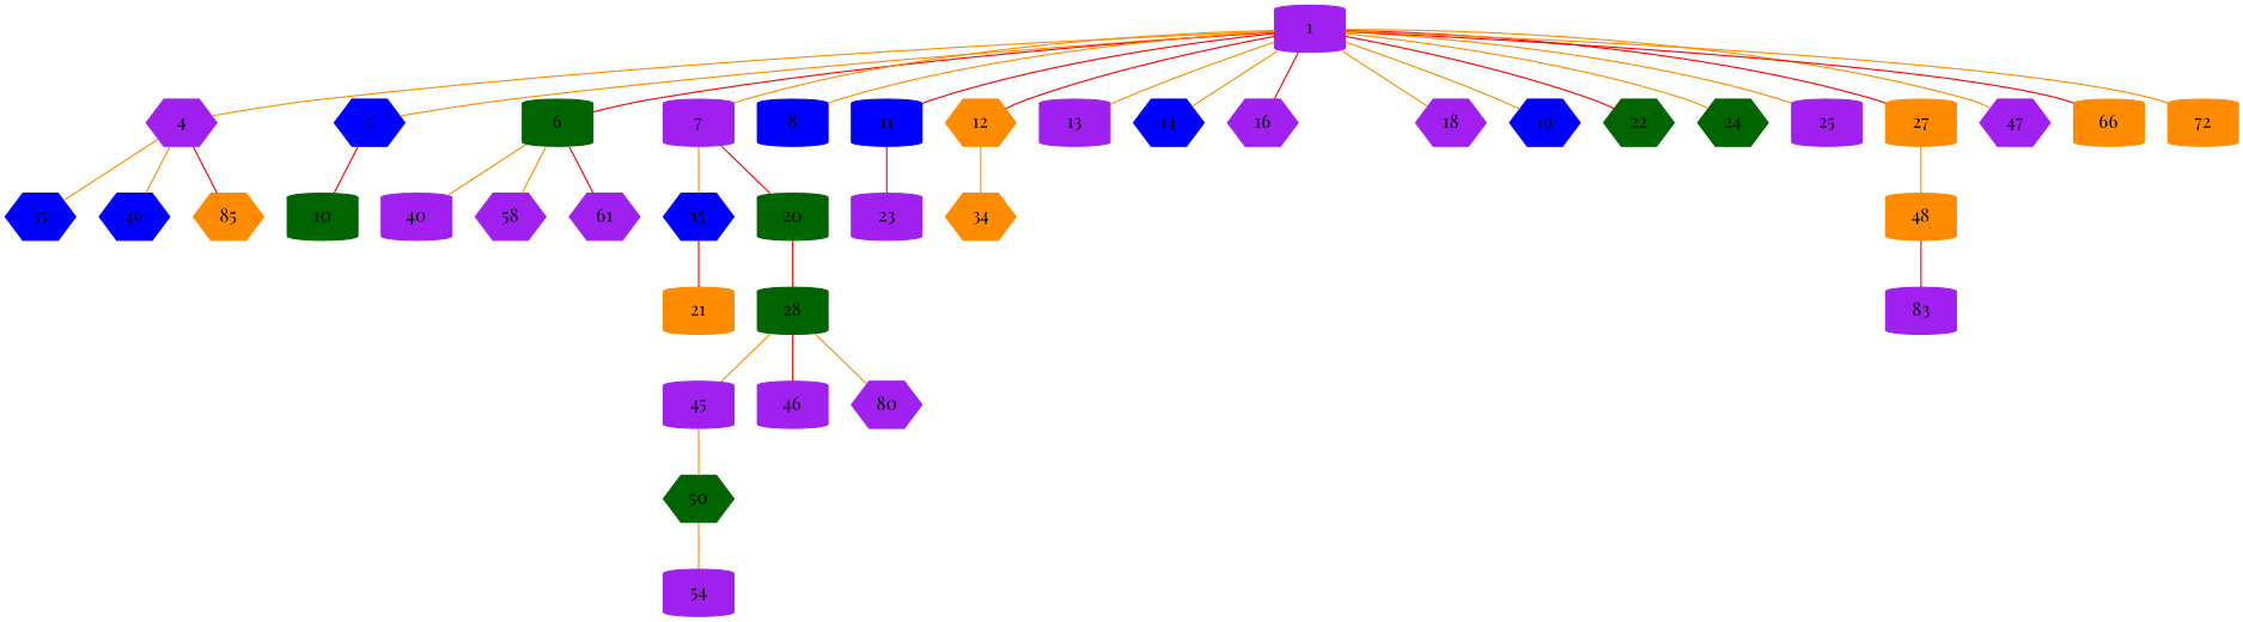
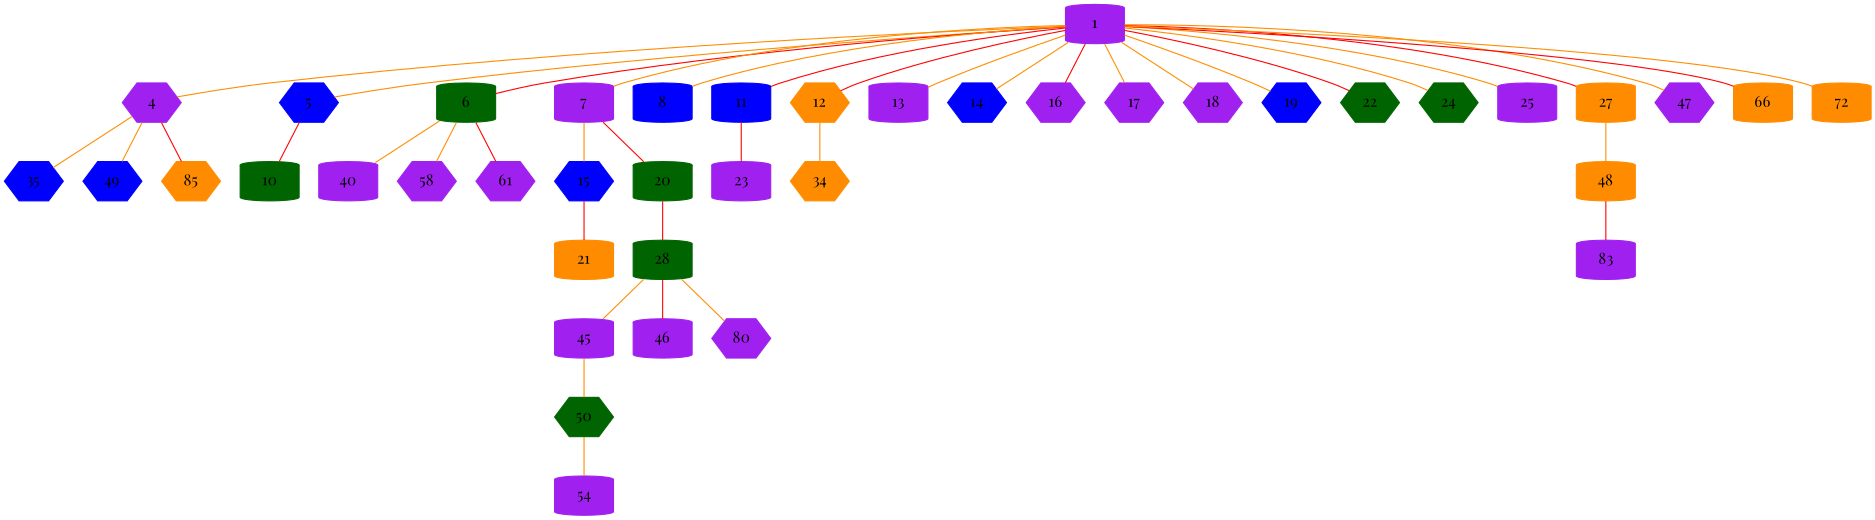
  graph {
    fontname="Playfair Display"
    node [color=purple fontname="Playfair Display" shape=cylinder style=filled]
    edge [color=darkorange fontname="Playfair Display"]
    1 [super="+2+3+9"]
    4 [shape=hexagon super="+36"]
    5 [color=blue shape=hexagon]
    6 [color=darkgreen]
    7
    8 [color=blue]
    11 [color=blue]
    12 [color=darkorange shape=hexagon]
    13
    14 [color=blue shape=hexagon super="+67"]
    16 [shape=hexagon super="+65"]
+   17 [shape=hexagon super="+31"]
    18 [shape=hexagon super="+33"]
    19 [color=blue shape=hexagon super="+30"]
    22 [color=darkgreen shape=hexagon super="+38"]
    24 [color=darkgreen shape=hexagon super="+29"]
    25
    27 [color=darkorange super="+37+79"]
    47 [shape=hexagon]
    66 [color=darkorange]
    72 [color=darkorange]
    35 [color=blue shape=hexagon]
    49 [color=blue shape=hexagon]
    85 [color=darkorange shape=hexagon]
    10 [color=darkgreen]
    40
    58 [shape=hexagon super="+74"]
    61 [shape=hexagon super="+84"]
    15 [color=blue shape=hexagon super="+62"]
    20 [color=darkgreen super="+71+41"]
    23 [super="+82+77"]
    34 [color=darkorange shape=hexagon]
    48 [color=darkorange super="+51"]
    21 [color=darkorange super="+56+26"]
    28 [color=darkgreen]
    45 [super="+60"]
    46 [super="+53"]
    80 [shape=hexagon super="+81"]
    83
    50 [color=darkgreen shape=hexagon]
    54
    1 -- 4
    1 -- 5
    1 -- 6 [color=red]
    1 -- 7
    1 -- 8
    1 -- 11 [color=red]
    1 -- 12 [color=red]
    1 -- 13
    1 -- 14
    1 -- 16 [color=red]
+   1 -- 17
    1 -- 18
    1 -- 19
    1 -- 22 [color=red]
    1 -- 24
    1 -- 25
    1 -- 27 [color=red]
    1 -- 47
    1 -- 66 [color=red]
    1 -- 72
    4 -- 35
    4 -- 49
    4 -- 85 [color=red]
    5 -- 10 [color=red]
    6 -- 40
    6 -- 58
    6 -- 61 [color=red]
    7 -- 15
    7 -- 20 [color=red]
    11 -- 23 [color=red]
    12 -- 34
    27 -- 48
    15 -- 21 [color=red]
    20 -- 28 [color=red]
    48 -- 83 [color=red]
    28 -- 45
    28 -- 46 [color=red]
    28 -- 80
    45 -- 50
    50 -- 54
  }
